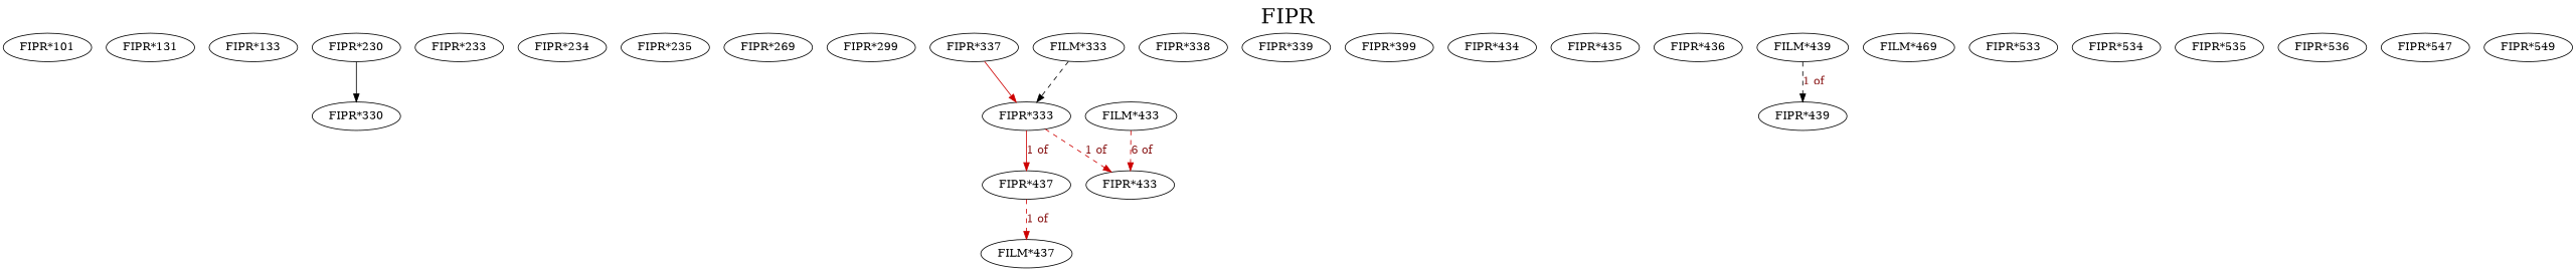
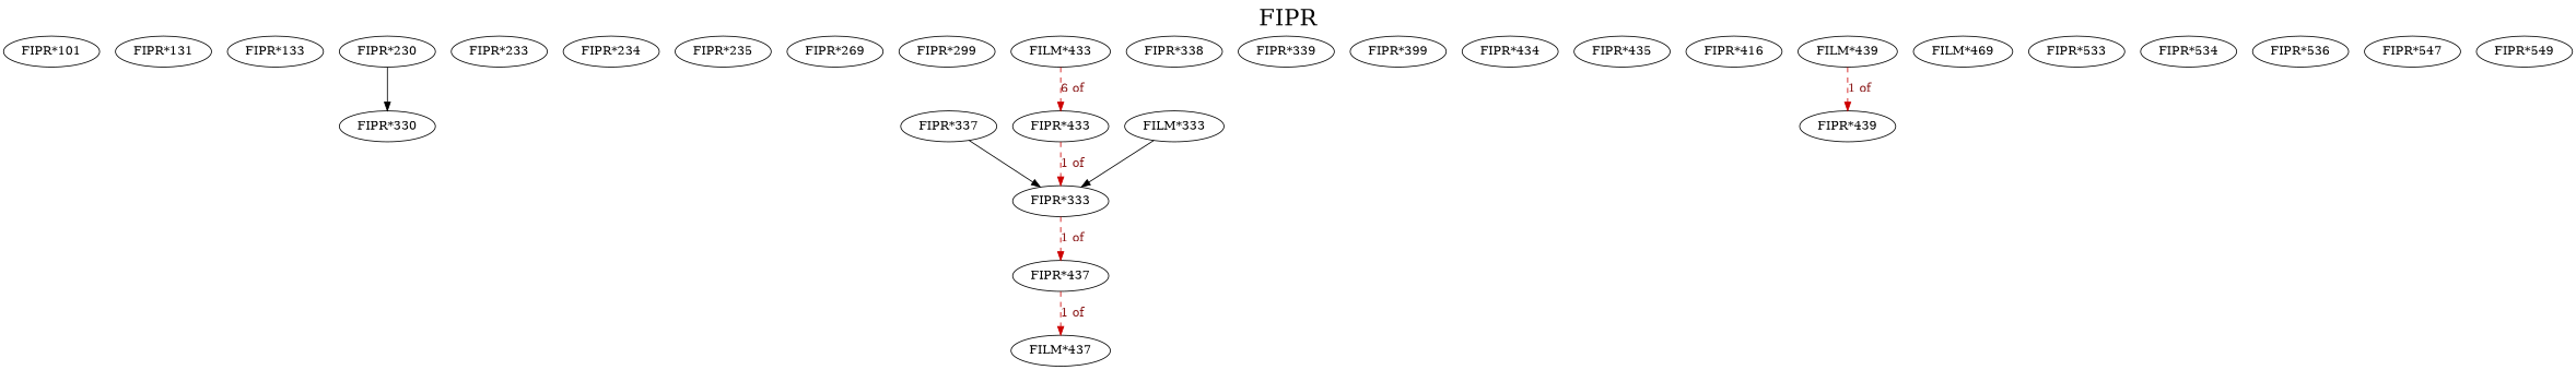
  digraph {
    fontsize=27
    label=FIPR
    labelloc=t
    edge [style=dashed color=red3 fontcolor=firebrick4]
    "FIPR*101"
    "FIPR*131"
    "FIPR*133"
    "FIPR*230"
    "FIPR*330"
    "FIPR*233"
    "FIPR*234"
    "FIPR*235"
    "FIPR*269"
    "FIPR*299"
    "FIPR*337"
    "FIPR*333"
    "FIPR*433"
    "FIPR*437"
    "FILM*437"
    "FILM*333"
    "FIPR*338"
    "FIPR*339"
    "FIPR*399"
    "FILM*433"
    "FIPR*434"
    "FIPR*435"
-   "FIPR*436"
+   "FIPR*436" [label="FIPR*416"]
    "FILM*439"
    "FIPR*439"
    n26 [label="FILM*469"]
    "FIPR*533"
    "FIPR*534"
-   "FIPR*535"
    "FIPR*536"
    "FIPR*547"
    "FIPR*549"
    "FIPR*230" -> "FIPR*330" [style=solid color="" fontcolor=""]
-   "FIPR*337" -> "FIPR*333" [style="" fontcolor=""]
-   "FIPR*333" -> "FIPR*433" [label="1 of"]
-   "FIPR*333" -> "FIPR*437" [label="1 of" style=solid]
+   "FIPR*337" -> "FIPR*333" [style="" color="" fontcolor=""]
+   "FIPR*433" -> "FIPR*333" [label="1 of"]
+   "FIPR*333" -> "FIPR*437" [label="1 of"]
    "FIPR*437" -> "FILM*437" [label="1 of"]
-   "FILM*333" -> "FIPR*333" [color="" fontcolor=""]
+   "FILM*333" -> "FIPR*333" [style="" color="" fontcolor=""]
    "FILM*433" -> "FIPR*433" [label="6 of"]
-   "FILM*439" -> "FIPR*439" [color=black label="1 of"]
+   "FILM*439" -> "FIPR*439" [label="1 of"]
  }
